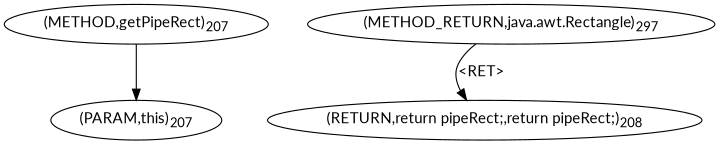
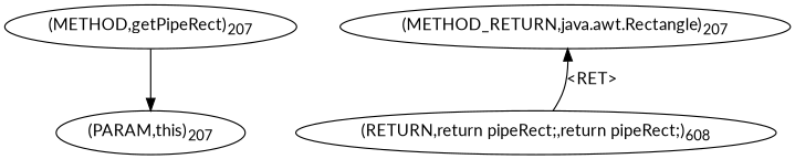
  digraph {
    fontname=Lato
    node [fontname=Lato]
    edge [fontname=Lato]
    n1 [label=<(METHOD,getPipeRect)<SUB>207</SUB>>]
    n2 [label=<(PARAM,this)<SUB>207</SUB>>]
-   n3 [label=<(METHOD_RETURN,java.awt.Rectangle)<SUB>297</SUB>>]
-   n4 [label=<(RETURN,return pipeRect;,return pipeRect;)<SUB>208</SUB>>]
+   n3 [label=<(METHOD_RETURN,java.awt.Rectangle)<SUB>207</SUB>>]
+   n4 [label=<(RETURN,return pipeRect;,return pipeRect;)<SUB>608</SUB>>]
    n1 -> n2
-   n3 -> n4 [label="&lt;RET&gt;"]
+   n4 -> n3 [label="&lt;RET&gt;"]
  }
